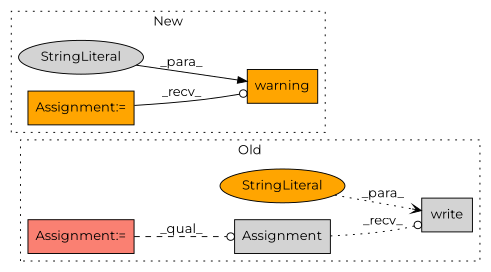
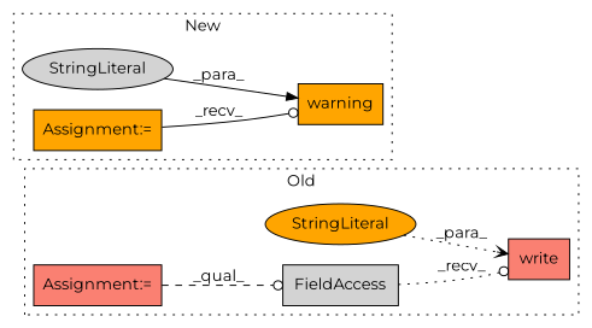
  digraph {
    fontname=Montserrat
    rankdir=LR
    node [a=32 fillcolor=orange fontname=Montserrat l=140 shape=box style=filled]
    edge [arrowhead=odot fontname=Montserrat style=dotted]
-   n1 [fillcolor=lightgrey l="6,1" label=write s="20331,20477"]
+   n1 [fillcolor=salmon l="6,1" label=write s="20331,20477"]
    n2 [a=45 label=StringLiteral s=20337 shape=ellipse]
-   n3 [a=22 fillcolor=lightgrey l=10 label=Assignment s=20320]
+   n3 [a=22 fillcolor=lightgrey l=10 label=FieldAccess s=20320]
    n4 [a=7 fillcolor=salmon l=3 label="Assignment:=" s=17692]
    n5 [l="8,1" label=warning s="20392,20540"]
    n6 [a=45 fillcolor=lightgrey label=StringLiteral s=20400 shape=ellipse]
    n7 [a=7 l=6 label="Assignment:=" s=17704]
    subgraph cluster_1 {
      label=Old
      style=dotted
      n1
      n2
      n3
      n4
    }
    subgraph cluster_2 {
      label=New
      style=dotted
      n5
      n6
      n7
    }
    n2 -> n1 [arrowhead=vee label=_para_]
    n3 -> n1 [label=_recv_]
    n4 -> n3 [label=_qual_ style=dashed]
    n6 -> n5 [arrowhead=normal label=_para_ style=solid]
    n7 -> n5 [label=_recv_ style=solid]
  }
